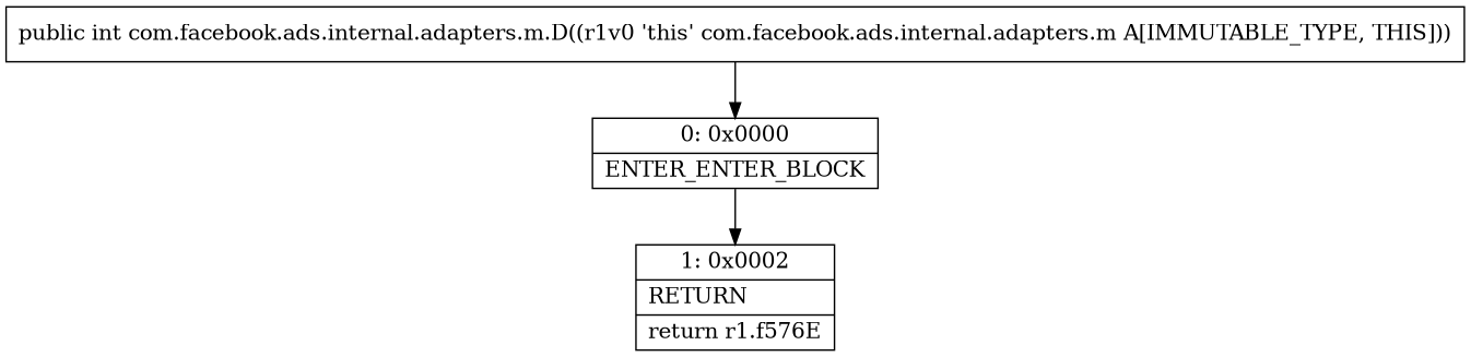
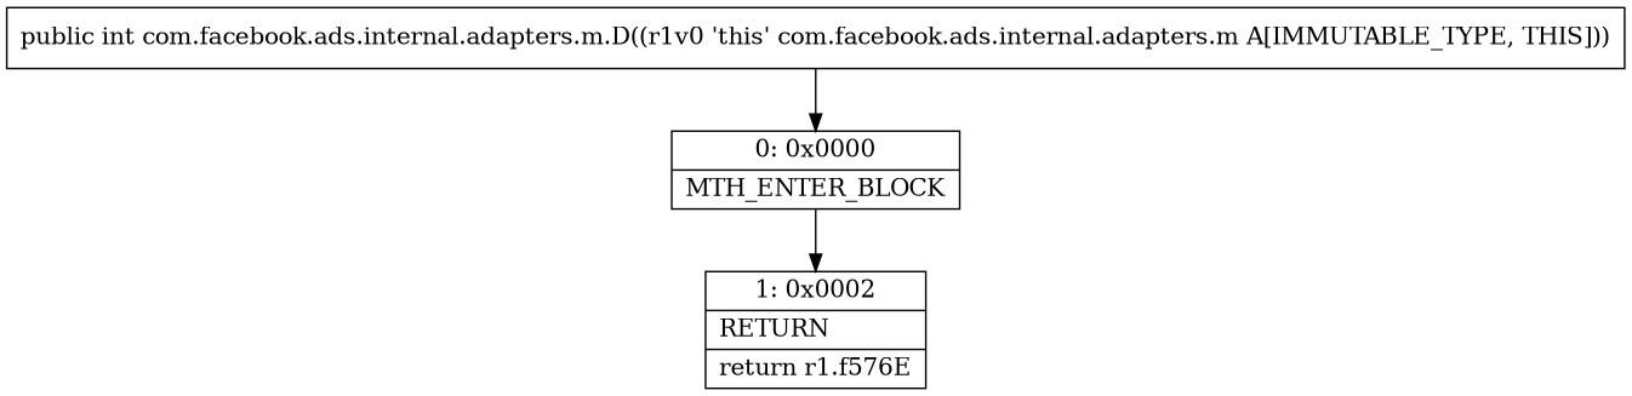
  digraph {
    node [shape=record]
-   n1 [label="{0\:\ 0x0000|ENTER_ENTER_BLOCK\l}"]
+   n1 [label="{0\:\ 0x0000|MTH_ENTER_BLOCK\l}"]
    n2 [label="{1\:\ 0x0002|RETURN\l|return r1.f576E\l}"]
    n3 [label="{public int com.facebook.ads.internal.adapters.m.D((r1v0 'this' com.facebook.ads.internal.adapters.m A[IMMUTABLE_TYPE, THIS])) }"]
    n1 -> n2
    n3 -> n1
  }
